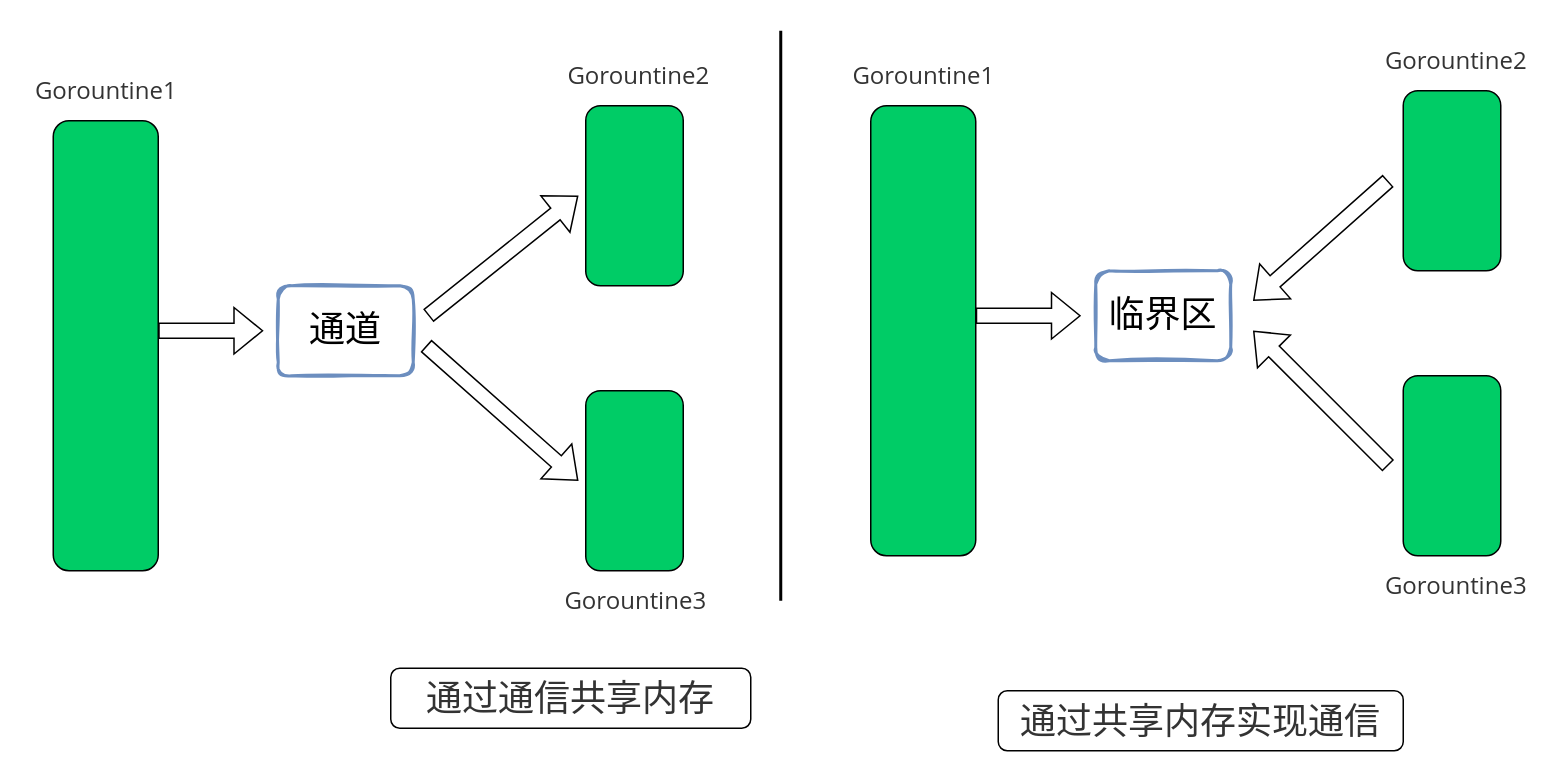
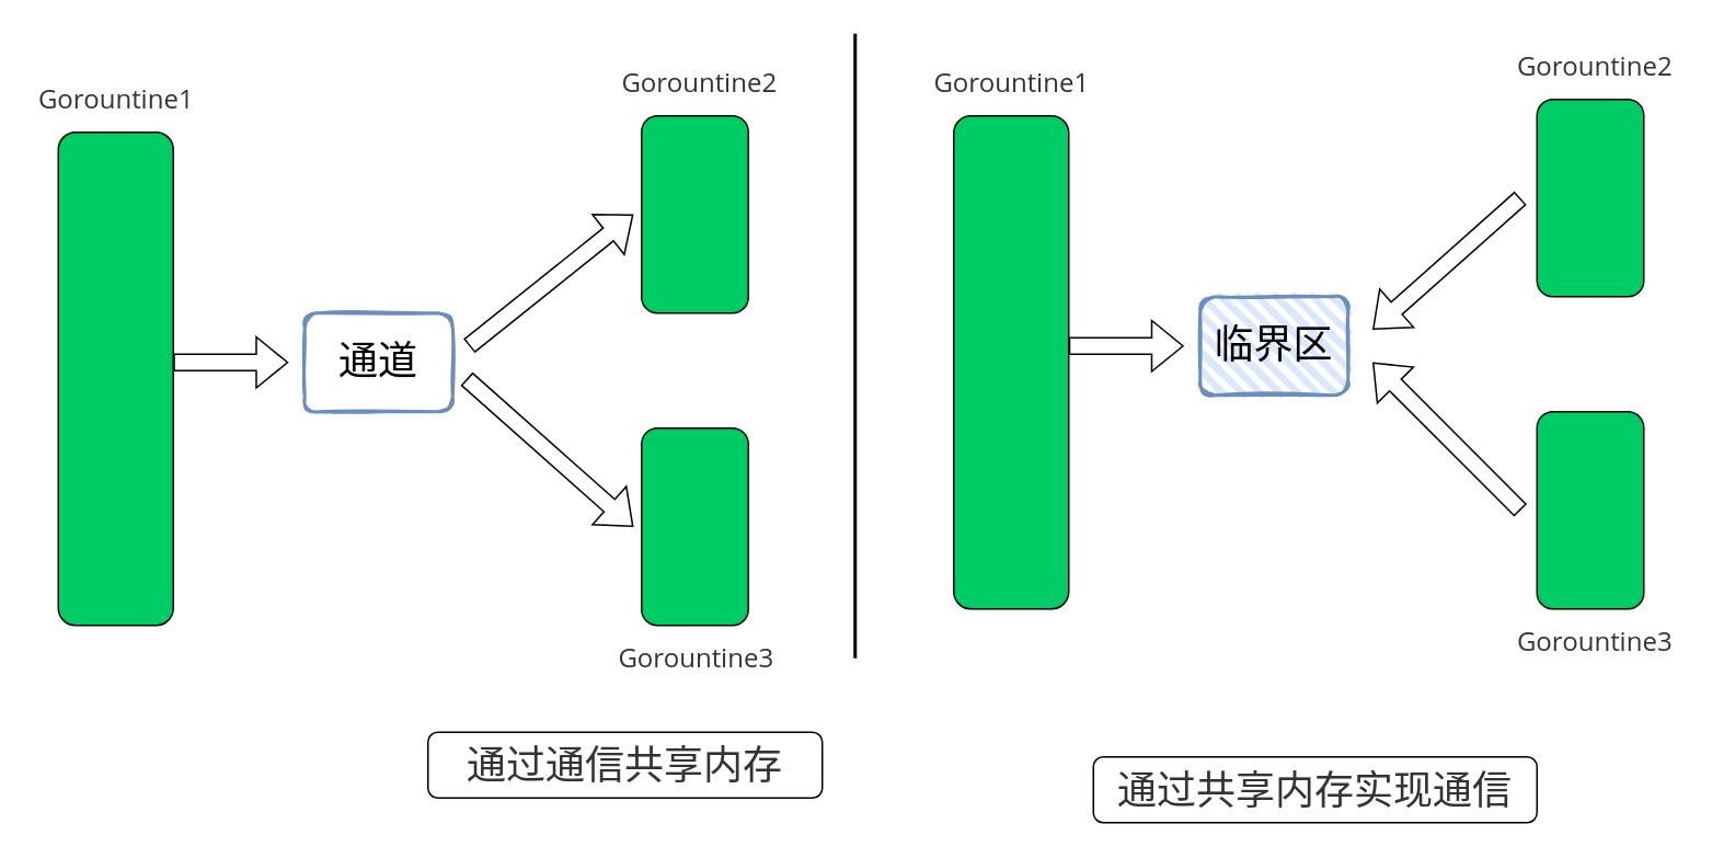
  <mxCell id="0" />
  <mxCell id="1" parent="0" />
  <mxCell id="2" value="" style="rounded=1;whiteSpace=wrap;html=1;fontSize=12;glass=0;strokeWidth=1;shadow=0;fillColor=#00CC66;" parent="1" vertex="1"><mxGeometry x="35" y="80" width="70" height="300" as="geometry" /></mxCell>
  <mxCell id="3" value="&lt;span style=&quot;color: rgb(51 , 51 , 51) ; font-family: &amp;#34;open sans&amp;#34; , &amp;#34;clear sans&amp;#34; , &amp;#34;helvetica neue&amp;#34; , &amp;#34;helvetica&amp;#34; , &amp;#34;arial&amp;#34; , &amp;#34;segoe ui emoji&amp;#34; , sans-serif ; font-size: 16px ; background-color: rgb(255 , 255 , 255)&quot;&gt;Gorountine1&lt;/span&gt;" style="text;html=1;resizable=0;autosize=1;align=center;verticalAlign=middle;points=[];fillColor=none;strokeColor=none;rounded=0;" vertex="1" parent="1"><mxGeometry x="20" y="50" width="100" height="20" as="geometry" /></mxCell>
  <mxCell id="4" value="" style="shape=flexArrow;endArrow=classic;html=1;rounded=0;" edge="1" parent="1"><mxGeometry width="50" height="50" relative="1" as="geometry"><mxPoint x="105" y="220" as="sourcePoint" /><mxPoint x="175" y="220" as="targetPoint" /></mxGeometry></mxCell>
  <mxCell id="5" value="" style="rounded=1;whiteSpace=wrap;html=1;fontSize=12;glass=0;strokeWidth=1;shadow=0;fillColor=#00CC66;" vertex="1" parent="1"><mxGeometry x="390" y="70" width="65" height="120" as="geometry" /></mxCell>
  <mxCell id="6" value="&lt;span style=&quot;color: rgb(51 , 51 , 51) ; font-family: &amp;#34;open sans&amp;#34; , &amp;#34;clear sans&amp;#34; , &amp;#34;helvetica neue&amp;#34; , &amp;#34;helvetica&amp;#34; , &amp;#34;arial&amp;#34; , &amp;#34;segoe ui emoji&amp;#34; , sans-serif ; font-size: 16px ; background-color: rgb(255 , 255 , 255)&quot;&gt;Gorountine2&lt;br&gt;&lt;/span&gt;" style="text;html=1;resizable=0;autosize=1;align=center;verticalAlign=middle;points=[];fillColor=none;strokeColor=none;rounded=0;" vertex="1" parent="1"><mxGeometry x="375" y="40" width="100" height="20" as="geometry" /></mxCell>
  <mxCell id="7" value="" style="rounded=1;whiteSpace=wrap;html=1;fontSize=12;glass=0;strokeWidth=1;shadow=0;fillColor=#00CC66;" vertex="1" parent="1"><mxGeometry x="390" y="260" width="65" height="120" as="geometry" /></mxCell>
  <mxCell id="8" value="&lt;span style=&quot;color: rgb(51 , 51 , 51) ; font-family: &amp;#34;open sans&amp;#34; , &amp;#34;clear sans&amp;#34; , &amp;#34;helvetica neue&amp;#34; , &amp;#34;helvetica&amp;#34; , &amp;#34;arial&amp;#34; , &amp;#34;segoe ui emoji&amp;#34; , sans-serif ; font-size: 16px ; background-color: rgb(255 , 255 , 255)&quot;&gt;Gorountine3&lt;br&gt;&lt;/span&gt;" style="text;html=1;resizable=0;autosize=1;align=center;verticalAlign=middle;points=[];fillColor=none;strokeColor=none;rounded=0;" vertex="1" parent="1"><mxGeometry x="372.5" y="390" width="100" height="20" as="geometry" /></mxCell>
  <mxCell id="9" value="&lt;font style=&quot;font-size: 24px&quot;&gt;通道&lt;/font&gt;" style="rounded=1;whiteSpace=wrap;html=1;strokeWidth=2;fillWeight=4;hachureGap=8;hachureAngle=45;fillColor=#ffffff;sketch=1;strokeColor=#6c8ebf;" vertex="1" parent="1"><mxGeometry x="185" y="190" width="90" height="60" as="geometry" /></mxCell>
  <mxCell id="10" value="" style="shape=flexArrow;endArrow=classic;html=1;rounded=0;fontSize=24;" edge="1" parent="1"><mxGeometry width="50" height="50" relative="1" as="geometry"><mxPoint x="285" y="210" as="sourcePoint" /><mxPoint x="385" y="130" as="targetPoint" /></mxGeometry></mxCell>
  <mxCell id="11" value="" style="shape=flexArrow;endArrow=classic;html=1;rounded=0;fontSize=24;" edge="1" parent="1"><mxGeometry width="50" height="50" relative="1" as="geometry"><mxPoint x="283.5" y="230" as="sourcePoint" /><mxPoint x="385" y="320" as="targetPoint" /></mxGeometry></mxCell>
  <mxCell id="12" value="" style="rounded=1;whiteSpace=wrap;html=1;fontSize=12;glass=0;strokeWidth=1;shadow=0;fillColor=#00CC66;" vertex="1" parent="1"><mxGeometry x="580" y="70" width="70" height="300" as="geometry" /></mxCell>
  <mxCell id="13" value="&lt;span style=&quot;color: rgb(51 , 51 , 51) ; font-family: &amp;#34;open sans&amp;#34; , &amp;#34;clear sans&amp;#34; , &amp;#34;helvetica neue&amp;#34; , &amp;#34;helvetica&amp;#34; , &amp;#34;arial&amp;#34; , &amp;#34;segoe ui emoji&amp;#34; , sans-serif ; font-size: 16px ; background-color: rgb(255 , 255 , 255)&quot;&gt;Gorountine1&lt;/span&gt;" style="text;html=1;resizable=0;autosize=1;align=center;verticalAlign=middle;points=[];fillColor=none;strokeColor=none;rounded=0;" vertex="1" parent="1"><mxGeometry x="565" y="40" width="100" height="20" as="geometry" /></mxCell>
  <mxCell id="14" value="" style="shape=flexArrow;endArrow=classic;html=1;rounded=0;" edge="1" parent="1"><mxGeometry width="50" height="50" relative="1" as="geometry"><mxPoint x="650" y="210" as="sourcePoint" /><mxPoint x="720" y="210" as="targetPoint" /></mxGeometry></mxCell>
  <mxCell id="15" value="" style="rounded=1;whiteSpace=wrap;html=1;fontSize=12;glass=0;strokeWidth=1;shadow=0;fillColor=#00CC66;" vertex="1" parent="1"><mxGeometry x="935" y="60" width="65" height="120" as="geometry" /></mxCell>
  <mxCell id="16" value="&lt;span style=&quot;color: rgb(51 , 51 , 51) ; font-family: &amp;#34;open sans&amp;#34; , &amp;#34;clear sans&amp;#34; , &amp;#34;helvetica neue&amp;#34; , &amp;#34;helvetica&amp;#34; , &amp;#34;arial&amp;#34; , &amp;#34;segoe ui emoji&amp;#34; , sans-serif ; font-size: 16px ; background-color: rgb(255 , 255 , 255)&quot;&gt;Gorountine2&lt;br&gt;&lt;/span&gt;" style="text;html=1;resizable=0;autosize=1;align=center;verticalAlign=middle;points=[];fillColor=none;strokeColor=none;rounded=0;" vertex="1" parent="1"><mxGeometry x="920" y="30" width="100" height="20" as="geometry" /></mxCell>
  <mxCell id="17" value="" style="rounded=1;whiteSpace=wrap;html=1;fontSize=12;glass=0;strokeWidth=1;shadow=0;fillColor=#00CC66;" vertex="1" parent="1"><mxGeometry x="935" y="250" width="65" height="120" as="geometry" /></mxCell>
  <mxCell id="18" value="&lt;span style=&quot;color: rgb(51 , 51 , 51) ; font-family: &amp;#34;open sans&amp;#34; , &amp;#34;clear sans&amp;#34; , &amp;#34;helvetica neue&amp;#34; , &amp;#34;helvetica&amp;#34; , &amp;#34;arial&amp;#34; , &amp;#34;segoe ui emoji&amp;#34; , sans-serif ; font-size: 16px ; background-color: rgb(255 , 255 , 255)&quot;&gt;Gorountine3&lt;br&gt;&lt;/span&gt;" style="text;html=1;resizable=0;autosize=1;align=center;verticalAlign=middle;points=[];fillColor=none;strokeColor=none;rounded=0;" vertex="1" parent="1"><mxGeometry x="920" y="380" width="100" height="20" as="geometry" /></mxCell>
- <mxCell id="19" value="&lt;font style=&quot;font-size: 24px&quot;&gt;临界区&lt;/font&gt;" style="rounded=1;whiteSpace=wrap;html=1;strokeWidth=2;fillWeight=4;hachureGap=8;hachureAngle=45;fillColor=#ffffff;sketch=1;strokeColor=#6c8ebf;" vertex="1" parent="1"><mxGeometry x="730" y="180" width="90" height="60" as="geometry" /></mxCell>
+ <mxCell id="19" value="&lt;font style=&quot;font-size: 24px&quot;&gt;临界区&lt;/font&gt;" style="rounded=1;whiteSpace=wrap;html=1;strokeWidth=2;fillWeight=4;hachureGap=8;hachureAngle=45;fillColor=#dae8fc;sketch=1;strokeColor=#6c8ebf;" vertex="1" parent="1"><mxGeometry x="730" y="180" width="90" height="60" as="geometry" /></mxCell>
  <mxCell id="20" value="" style="shape=flexArrow;endArrow=classic;html=1;rounded=0;fontSize=24;" edge="1" parent="1"><mxGeometry width="50" height="50" relative="1" as="geometry"><mxPoint x="925" y="120" as="sourcePoint" /><mxPoint x="835" y="200" as="targetPoint" /></mxGeometry></mxCell>
  <mxCell id="21" value="" style="shape=flexArrow;endArrow=classic;html=1;rounded=0;fontSize=24;" edge="1" parent="1"><mxGeometry width="50" height="50" relative="1" as="geometry"><mxPoint x="925" y="310" as="sourcePoint" /><mxPoint x="835" y="220" as="targetPoint" /></mxGeometry></mxCell>
  <mxCell id="22" value="" style="line;strokeWidth=2;direction=south;html=1;labelBackgroundColor=#00CC66;fontSize=24;fillColor=#00CC66;" vertex="1" parent="1"><mxGeometry x="515" y="20" width="10" height="380" as="geometry" /></mxCell>
  <mxCell id="23" value="&lt;span style=&quot;color: rgb(51 , 51 , 51) ; font-family: &amp;#34;open sans&amp;#34; , &amp;#34;clear sans&amp;#34; , &amp;#34;helvetica neue&amp;#34; , &amp;#34;helvetica&amp;#34; , &amp;#34;arial&amp;#34; , &amp;#34;segoe ui emoji&amp;#34; , sans-serif&quot;&gt;&lt;font style=&quot;font-size: 24px&quot;&gt;通过通信共享内存&lt;/font&gt;&lt;/span&gt;" style="rounded=1;whiteSpace=wrap;html=1;labelBackgroundColor=#FFFFFF;fontSize=24;strokeColor=default;fillColor=#FFFFFF;gradientColor=none;" vertex="1" parent="1"><mxGeometry x="260" y="445" width="240" height="40" as="geometry" /></mxCell>
  <mxCell id="24" value="&lt;span style=&quot;color: rgb(51 , 51 , 51) ; font-family: &amp;#34;open sans&amp;#34; , &amp;#34;clear sans&amp;#34; , &amp;#34;helvetica neue&amp;#34; , &amp;#34;helvetica&amp;#34; , &amp;#34;arial&amp;#34; , &amp;#34;segoe ui emoji&amp;#34; , sans-serif&quot;&gt;&lt;font style=&quot;font-size: 24px&quot;&gt;通过共享内存实现通信&lt;/font&gt;&lt;/span&gt;" style="rounded=1;whiteSpace=wrap;html=1;labelBackgroundColor=#FFFFFF;fontSize=24;strokeColor=default;fillColor=#FFFFFF;gradientColor=none;" vertex="1" parent="1"><mxGeometry x="665" y="460" width="270" height="40" as="geometry" /></mxCell>
